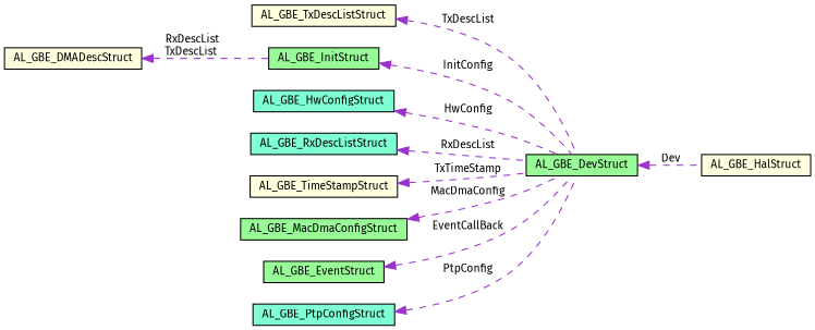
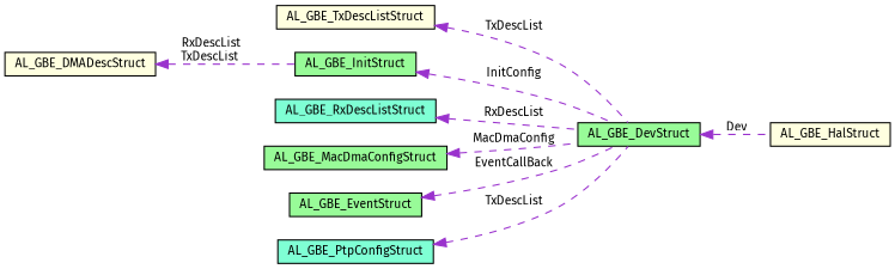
  digraph {
    fontname="Fira Sans"
    rankdir=LR
    node [color=black fillcolor=lightyellow fontname="Fira Sans" fontsize=10 shape=record style=filled]
    edge [color=darkorchid3 dir=back fontname="Fira Sans" fontsize=10 labelfontname=Helvetica labelfontsize=10 style=dashed]
    n1 [fontcolor=black height=0.2 label=AL_GBE_HalStruct width=0.4]
    n2 [fillcolor=palegreen height=0.2 label=AL_GBE_DevStruct width=0.4]
    n3 [height=0.2 label=AL_GBE_TxDescListStruct width=0.4]
    n4 [fillcolor=palegreen height=0.2 label=AL_GBE_InitStruct width=0.4]
    n5 [height=0.2 label=AL_GBE_DMADescStruct width=0.4]
-   n6 [fillcolor=aquamarine height=0.2 label=AL_GBE_HwConfigStruct width=0.4]
    n7 [fillcolor=aquamarine height=0.2 label=AL_GBE_RxDescListStruct width=0.4]
-   n8 [height=0.2 label=AL_GBE_TimeStampStruct width=0.4]
    n9 [fillcolor=palegreen height=0.2 label=AL_GBE_MacDmaConfigStruct width=0.4]
    n10 [fillcolor=palegreen height=0.2 label=AL_GBE_EventStruct width=0.4]
    n11 [fillcolor=aquamarine height=0.2 label=AL_GBE_PtpConfigStruct width=0.4]
    n2 -> n1 [label=" Dev"]
    n3 -> n2 [label=" TxDescList"]
    n4 -> n2 [label=" InitConfig"]
    n5 -> n4 [label=" RxDescList\nTxDescList"]
-   n6 -> n2 [label=" HwConfig"]
    n7 -> n2 [label=" RxDescList"]
-   n8 -> n2 [label=" TxTimeStamp"]
    n9 -> n2 [label=" MacDmaConfig"]
    n10 -> n2 [label=" EventCallBack"]
-   n11 -> n2 [label=" PtpConfig"]
+   n11 -> n2 [label=" TxDescList"]
  }
